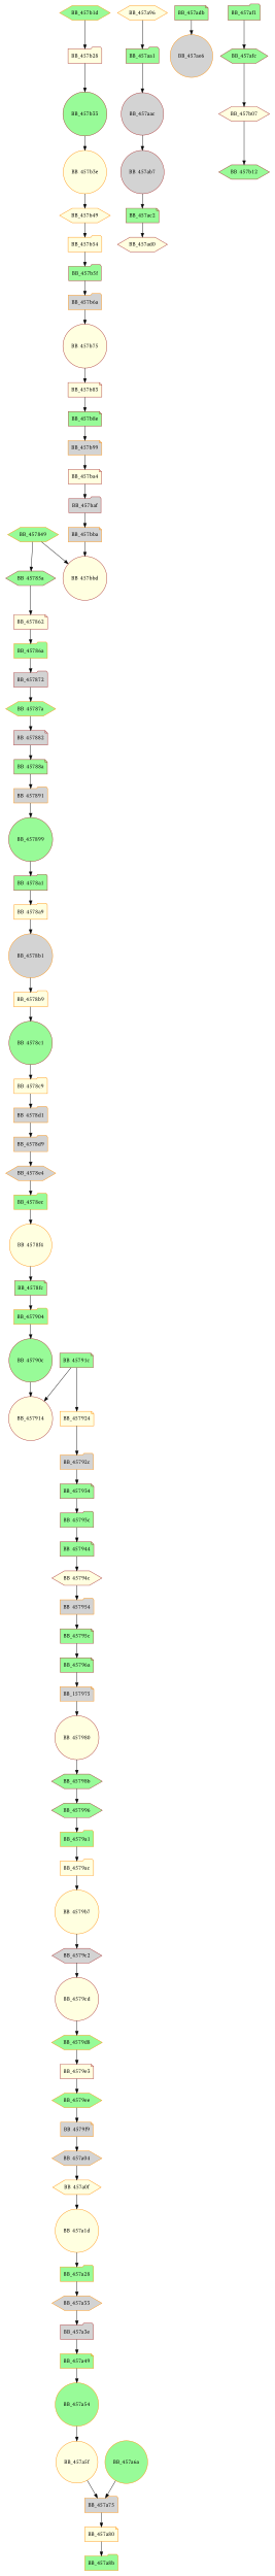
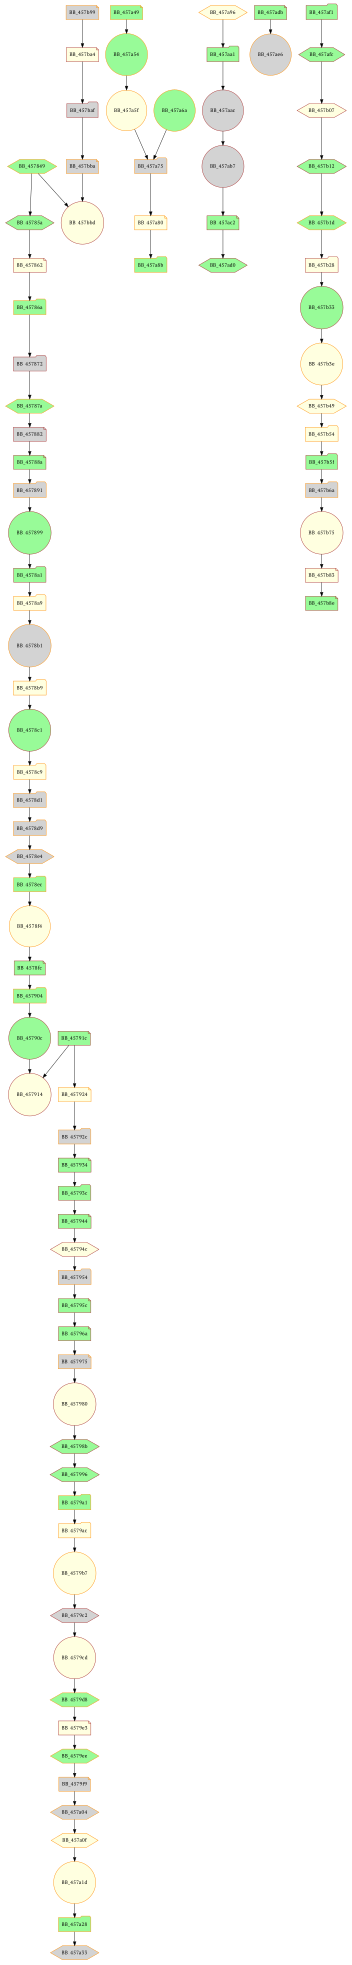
  digraph {
    fontname="PT Serif"
    node [color=darkorange fillcolor=palegreen fontname="PT Serif" shape=folder style=filled]
    edge [fontname="PT Serif"]
    BB_457849 [shape=hexagon]
    BB_45785a [color=brown shape=hexagon]
    BB_457bbd [color=brown fillcolor=lightyellow shape=circle]
    BB_457862 [color=brown fillcolor=lightyellow shape=note]
    BB_45786a
    BB_457872 [color=brown fillcolor=lightgrey]
    BB_45787a [shape=hexagon]
    BB_457882 [color=brown fillcolor=lightgrey shape=note]
    BB_45788a [color=brown shape=note]
    BB_457891 [fillcolor=lightgrey]
    BB_457899 [color=brown shape=circle]
    BB_4578a1 [color=brown]
    BB_4578a9 [fillcolor=lightyellow]
    BB_4578b1 [fillcolor=lightgrey shape=circle]
    BB_4578b9 [fillcolor=lightyellow]
    BB_4578c1 [color=brown shape=circle]
    BB_4578c9 [fillcolor=lightyellow]
    BB_4578d1 [fillcolor=lightgrey]
    BB_4578d9 [fillcolor=lightgrey]
    BB_4578e4 [fillcolor=lightgrey shape=hexagon]
    BB_4578ec
    BB_4578f4 [fillcolor=lightyellow shape=circle]
    BB_4578fc [color=brown shape=note]
    BB_457904
    BB_45790c [color=brown shape=circle]
    BB_457914 [color=brown fillcolor=lightyellow shape=circle]
    BB_45791c [color=brown shape=note]
    BB_457924 [fillcolor=lightyellow shape=note]
    BB_45792c [fillcolor=lightgrey]
    BB_457934 [color=brown shape=note]
    BB_45793c [color=brown]
    BB_457944 [color=brown shape=note]
    BB_45794c [color=brown fillcolor=lightyellow shape=hexagon]
    BB_457954 [fillcolor=lightgrey]
    BB_45795c [color=brown shape=note]
    BB_45796a [color=brown shape=note]
-   BB_457975 [fillcolor=lightgrey shape=note label=BB_157975]
+   BB_457975 [fillcolor=lightgrey shape=note]
    BB_457980 [color=brown fillcolor=lightyellow shape=circle]
    BB_45798b [color=brown shape=hexagon]
    BB_457996 [color=brown shape=hexagon]
    BB_4579a1
    BB_4579ac [fillcolor=lightyellow]
    BB_4579b7 [fillcolor=lightyellow shape=circle]
    BB_4579c2 [color=brown fillcolor=lightgrey shape=hexagon]
    BB_4579cd [color=brown fillcolor=lightyellow shape=circle]
    BB_4579d8 [shape=hexagon]
    BB_4579e3 [color=brown fillcolor=lightyellow shape=note]
    BB_4579ee [shape=hexagon]
    BB_4579f9 [fillcolor=lightgrey shape=note]
    BB_457a04 [fillcolor=lightgrey shape=hexagon]
    BB_457a0f [fillcolor=lightyellow shape=hexagon]
    BB_457a1d [fillcolor=lightyellow shape=circle]
    BB_457a28
    BB_457a33 [fillcolor=lightgrey shape=hexagon]
-   BB_457a3e [color=brown fillcolor=lightgrey]
    BB_457a49 [shape=note]
    BB_457a54 [shape=circle]
    BB_457a5f [fillcolor=lightyellow shape=circle]
    BB_457a75 [fillcolor=lightgrey]
    BB_457a6a [shape=circle]
    BB_457a80 [fillcolor=lightyellow shape=note]
    BB_457a8b
    BB_457a96 [fillcolor=lightyellow shape=hexagon]
    BB_457aa1 [color=brown]
    BB_457aac [color=brown fillcolor=lightgrey shape=circle]
    BB_457ab7 [color=brown fillcolor=lightgrey shape=circle]
    BB_457ac2 [color=brown shape=note]
-   BB_457ad0 [color=brown fillcolor=lightyellow shape=hexagon]
+   BB_457ad0 [color=brown shape=hexagon]
    BB_457adb [color=brown shape=note]
    BB_457ae6 [fillcolor=lightgrey shape=circle]
    BB_457af1 [color=brown]
    BB_457afc [color=brown shape=hexagon]
    BB_457b07 [color=brown fillcolor=lightyellow shape=hexagon]
    BB_457b12 [color=brown shape=hexagon]
    BB_457b1d [shape=hexagon]
    BB_457b28 [color=brown fillcolor=lightyellow]
    BB_457b33 [color=brown shape=circle]
    BB_457b3e [fillcolor=lightyellow shape=circle]
    BB_457b49 [fillcolor=lightyellow shape=hexagon]
    BB_457b54 [fillcolor=lightyellow]
    BB_457b5f [color=brown]
    BB_457b6a [fillcolor=lightgrey]
    BB_457b75 [color=brown fillcolor=lightyellow shape=circle]
    BB_457b83 [color=brown fillcolor=lightyellow shape=note]
    BB_457b8e [color=brown shape=note]
    BB_457b99 [fillcolor=lightgrey shape=note]
    BB_457ba4 [color=brown fillcolor=lightyellow shape=note]
    BB_457baf [color=brown fillcolor=lightgrey]
    BB_457bba [fillcolor=lightgrey shape=note]
    BB_457849 -> BB_45785a
    BB_457849 -> BB_457bbd
    BB_45785a -> BB_457862
    BB_457862 -> BB_45786a
    BB_45786a -> BB_457872
    BB_457872 -> BB_45787a
    BB_45787a -> BB_457882
    BB_457882 -> BB_45788a
    BB_45788a -> BB_457891
    BB_457891 -> BB_457899
    BB_457899 -> BB_4578a1
    BB_4578a1 -> BB_4578a9
    BB_4578a9 -> BB_4578b1
    BB_4578b1 -> BB_4578b9
    BB_4578b9 -> BB_4578c1
    BB_4578c1 -> BB_4578c9
    BB_4578c9 -> BB_4578d1
    BB_4578d1 -> BB_4578d9
    BB_4578d9 -> BB_4578e4
    BB_4578e4 -> BB_4578ec
    BB_4578ec -> BB_4578f4
    BB_4578f4 -> BB_4578fc
    BB_4578fc -> BB_457904
    BB_457904 -> BB_45790c
    BB_45790c -> BB_457914
    BB_45791c -> BB_457914
    BB_45791c -> BB_457924
    BB_457924 -> BB_45792c
    BB_45792c -> BB_457934
    BB_457934 -> BB_45793c
    BB_45793c -> BB_457944
    BB_457944 -> BB_45794c
    BB_45794c -> BB_457954
    BB_457954 -> BB_45795c
    BB_45795c -> BB_45796a
    BB_45796a -> BB_457975
    BB_457975 -> BB_457980
    BB_457980 -> BB_45798b
    BB_45798b -> BB_457996
    BB_457996 -> BB_4579a1
    BB_4579a1 -> BB_4579ac
    BB_4579ac -> BB_4579b7
    BB_4579b7 -> BB_4579c2
    BB_4579c2 -> BB_4579cd
    BB_4579cd -> BB_4579d8
    BB_4579d8 -> BB_4579e3
    BB_4579e3 -> BB_4579ee
    BB_4579ee -> BB_4579f9
    BB_4579f9 -> BB_457a04
    BB_457a04 -> BB_457a0f
    BB_457a0f -> BB_457a1d
    BB_457a1d -> BB_457a28
    BB_457a28 -> BB_457a33
-   BB_457a33 -> BB_457a3e
-   BB_457a3e -> BB_457a49
    BB_457a49 -> BB_457a54
    BB_457a54 -> BB_457a5f
    BB_457a5f -> BB_457a75
    BB_457a75 -> BB_457a80
    BB_457a6a -> BB_457a75
    BB_457a80 -> BB_457a8b
    BB_457a96 -> BB_457aa1
    BB_457aa1 -> BB_457aac
    BB_457aac -> BB_457ab7
    BB_457ab7 -> BB_457ac2
    BB_457ac2 -> BB_457ad0
    BB_457adb -> BB_457ae6
    BB_457af1 -> BB_457afc
    BB_457afc -> BB_457b07
    BB_457b07 -> BB_457b12
+   BB_457b12 -> BB_457b1d
    BB_457b1d -> BB_457b28
    BB_457b28 -> BB_457b33
    BB_457b33 -> BB_457b3e
    BB_457b3e -> BB_457b49
    BB_457b49 -> BB_457b54
    BB_457b54 -> BB_457b5f
    BB_457b5f -> BB_457b6a
    BB_457b6a -> BB_457b75
    BB_457b75 -> BB_457b83
    BB_457b83 -> BB_457b8e
-   BB_457b8e -> BB_457b99
    BB_457b99 -> BB_457ba4
    BB_457ba4 -> BB_457baf
    BB_457baf -> BB_457bba
    BB_457bba -> BB_457bbd
  }
